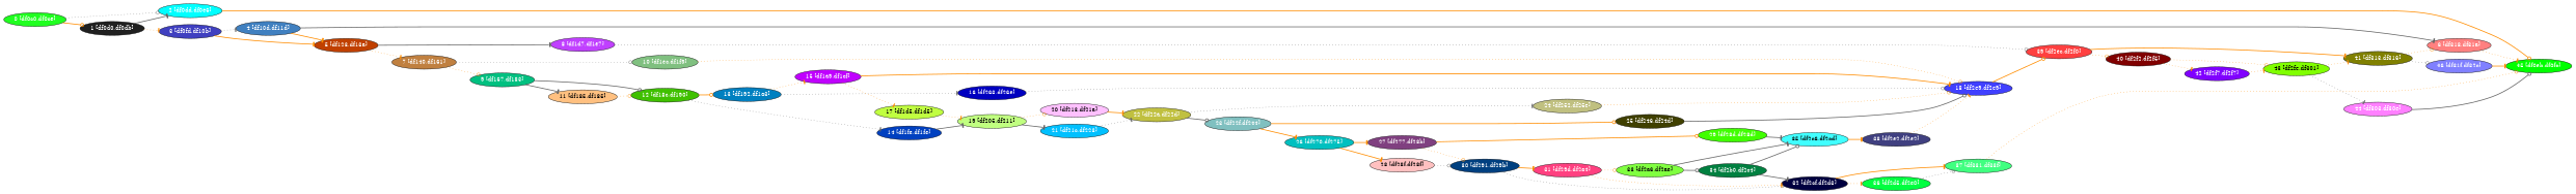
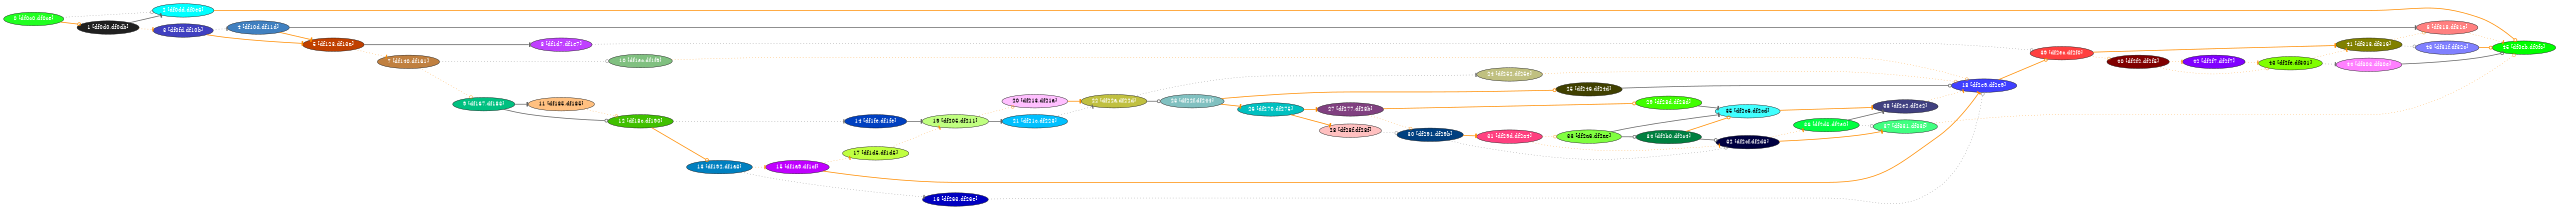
  digraph {
    rankdir=LR
    node [fontcolor="#ffffff" shape=oval style=filled]
    edge [arrowhead=tee color=darkorange style=dotted]
    n1 [fillcolor="#20FF20" label="0 [df0c0,df0ce]"]
    n2 [fillcolor="#202020" label="1 [df0d0,df0db]"]
    n3 [fillcolor="#00FFFF" label="2 [df0dd,df0e6]"]
    n4 [fillcolor="#4040C0" label="3 [df0fd,df10b]"]
    n5 [fillcolor="#00FF00" label="45 [df0eb,df0fc]"]
    n6 [fillcolor="#4080C0" label="4 [df10d,df11d]"]
    n7 [fillcolor="#C04000" label="5 [df123,df13a]"]
    n8 [fillcolor="#FF8080" label="6 [df318,df31a]"]
    n9 [fillcolor="#C08040" label="7 [df140,df161]"]
    n10 [fillcolor="#C040FF" label="8 [df1d7,df1e7]"]
    n11 [fillcolor="#00C080" label="9 [df167,df183]"]
    n12 [fillcolor="#80C080" label="10 [df1ec,df1f9]"]
    n13 [fillcolor="#FF4040" label="39 [df2ec,df2f0]"]
    n14 [fillcolor="#FFC080" fontcolor="#000000" label="11 [df185,df185]"]
    n15 [fillcolor="#40C000" label="12 [df18c,df190]"]
    n16 [fillcolor="#4040FF" label="18 [df2e9,df2e9]"]
    n17 [fillcolor="#800000" label="40 [df2f2,df2f5]"]
    n18 [fillcolor="#808000" label="41 [df313,df316]"]
    n19 [fillcolor="#0080C0" label="13 [df192,df1a3]"]
    n20 [fillcolor="#0040C0" label="14 [df1fe,df1fe]"]
    n21 [fillcolor="#C000FF" label="15 [df1a9,df1cf]"]
    n22 [fillcolor="#0000C0" label="16 [df263,df26e]"]
    n23 [fillcolor="#C0FF80" fontcolor="#000000" label="19 [df205,df211]"]
    n24 [fillcolor="#C0FF40" fontcolor="#000000" label="17 [df1d5,df1d5]"]
    n25 [fillcolor="#FFC0FF" fontcolor="#000000" label="20 [df213,df21a]"]
    n26 [fillcolor="#00C0FF" label="21 [df21c,df223]"]
    n27 [fillcolor="#C0C040" label="22 [df22a,df22d]"]
    n28 [fillcolor="#80C0C0" label="23 [df22f,df244]"]
    n29 [fillcolor="#C0C080" label="24 [df252,df25e]"]
    n30 [fillcolor="#404000" label="25 [df246,df24d]"]
    n31 [fillcolor="#00C0C0" label="26 [df270,df275]"]
    n32 [fillcolor="#804080" label="27 [df277,df28b]"]
    n33 [fillcolor="#FFC0C0" fontcolor="#000000" label="28 [df28f,df28f]"]
    n34 [fillcolor="#40FF00" label="29 [df28d,df28d]"]
    n35 [fillcolor="#004080" label="30 [df291,df29b]"]
    n36 [fillcolor="#40FFFF" fontcolor="#000000" label="35 [df2c6,df2cd]"]
    n37 [fillcolor="#FF4080" label="31 [df29d,df2a4]"]
    n38 [fillcolor="#000040" label="32 [df2cf,df2d3]"]
    n39 [fillcolor="#404080" label="38 [df2e2,df2e2]"]
    n40 [fillcolor="#80FF40" fontcolor="#000000" label="33 [df2a6,df2ae]"]
    n41 [fillcolor="#00FF40" label="36 [df2d5,df2e0]"]
    n42 [fillcolor="#40FF80" label="37 [df331,df33f]"]
    n43 [fillcolor="#008040" label="34 [df2b0,df2c4]"]
    n44 [fillcolor="#8000FF" label="42 [df2f7,df2f7]"]
    n45 [fillcolor="#80FF00" fontcolor="#000000" label="43 [df2fe,df301]"]
    n46 [fillcolor="#8080FF" label="46 [df31f,df32c]"]
    n47 [fillcolor="#FF80FF" label="44 [df303,df30e]"]
    n1 -> n2 [arrowhead=odot style=bold]
    n1 -> n3 [arrowhead=odot color=gray40]
    n2 -> n3 [color=gray40 style=bold]
    n2 -> n4
    n3 -> n5 [arrowhead=odot style=bold]
    n4 -> n6 [color=gray40]
    n4 -> n7 [style=bold]
    n6 -> n7 [style=bold]
    n6 -> n8 [color=gray40 style=bold]
    n7 -> n9
    n7 -> n10 [color=gray40 style=bold]
    n8 -> n5
    n9 -> n11 [arrowhead=odot]
    n9 -> n12 [arrowhead=odot color=gray40]
    n10 -> n13 [arrowhead=odot color=gray40]
    n11 -> n14 [color=gray40 style=bold]
    n11 -> n15 [arrowhead=odot color=gray40 style=bold]
    n12 -> n16 [arrowhead=odot]
    n13 -> n17 [arrowhead=odot]
    n13 -> n18 [style=bold]
    n14 -> n15 [arrowhead=odot]
    n15 -> n19 [arrowhead=odot style=bold]
    n15 -> n20 [color=gray40]
    n16 -> n13 [arrowhead=odot style=bold]
    n17 -> n44
    n17 -> n45 [arrowhead=odot]
    n18 -> n8 [arrowhead=odot]
    n18 -> n46 [arrowhead=odot color=gray40]
    n19 -> n21
    n19 -> n22 [color=gray40]
    n20 -> n23 [color=gray40 style=bold]
    n21 -> n16 [style=bold]
    n21 -> n24
    n22 -> n16 [arrowhead=odot color=gray40]
    n23 -> n25 [arrowhead=odot]
    n23 -> n26 [color=gray40 style=bold]
    n24 -> n23
    n25 -> n27 [style=bold]
    n26 -> n27 [color=gray40]
    n27 -> n28 [arrowhead=odot color=gray40 style=bold]
    n27 -> n29 [color=gray40]
    n28 -> n30 [arrowhead=odot style=bold]
    n28 -> n31 [style=bold]
    n29 -> n16 [arrowhead=odot]
    n30 -> n16 [arrowhead=odot color=gray40 style=bold]
    n31 -> n32 [style=bold]
    n31 -> n33 [style=bold]
    n32 -> n34 [arrowhead=odot style=bold]
    n32 -> n35 [arrowhead=odot]
    n33 -> n35 [arrowhead=odot color=gray40]
    n34 -> n36 [color=gray40 style=bold]
    n35 -> n37 [style=bold]
    n35 -> n38 [arrowhead=odot color=gray40]
    n36 -> n39 [style=bold]
    n37 -> n38
    n37 -> n40 [arrowhead=odot]
    n38 -> n41
    n38 -> n42 [style=bold]
    n39 -> n16
    n40 -> n36 [color=gray40 style=bold]
    n40 -> n43 [arrowhead=odot color=gray40 style=bold]
+   n41 -> n39 [color=gray40 style=bold]
    n41 -> n42 [arrowhead=odot color=gray40]
    n42 -> n5 [arrowhead=odot]
-   n43 -> n36 [arrowhead=odot color=gray40 style=bold]
-   n43 -> n38 [color=gray40 style=bold]
+   n43 -> n36 [arrowhead=odot style=bold]
+   n43 -> n38 [arrowhead=odot color=gray40 style=bold]
    n44 -> n45
    n45 -> n18
    n45 -> n47 [color=gray40]
-   n46 -> n5 [style=bold]
+   n46 -> n5 [arrowhead=odot style=bold]
    n47 -> n5 [arrowhead=odot color=gray40 style=bold]
  }
